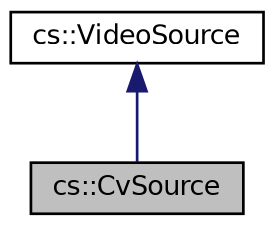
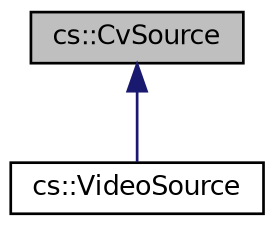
  digraph {
    node [color=black fontname=Helvetica fontsize=10 shape=record style=filled]
    n1 [fillcolor=grey75 fontcolor=black height=0.2 label="cs::CvSource" width=0.4]
    n2 [fillcolor=white height=0.2 label="cs::VideoSource" width=0.4]
-   n2 -> n1 [color=midnightblue dir=back fontname=Helvetica fontsize=10 labelfontname=Helvetica labelfontsize=10 style=solid]
+   n1 -> n2 [color=midnightblue dir=back fontname=Helvetica fontsize=10 labelfontname=Helvetica labelfontsize=10 style=solid]
  }
